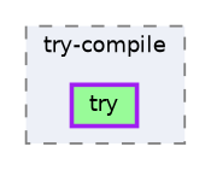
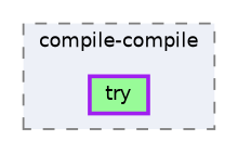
  digraph {
    compound=true
    n1 [color=purple fillcolor=palegreen fontname=Helvetica fontsize=10 height=0.2 label=try shape=box style="filled,bold" width=0.4]
    subgraph cluster_1 {
      bgcolor="#edf0f7"
      fontname=Helvetica
      fontsize=10
-     label="try-compile"
+     label="compile-compile"
      pencolor=grey50
      style="filled,dashed"
      n1
    }
  }
